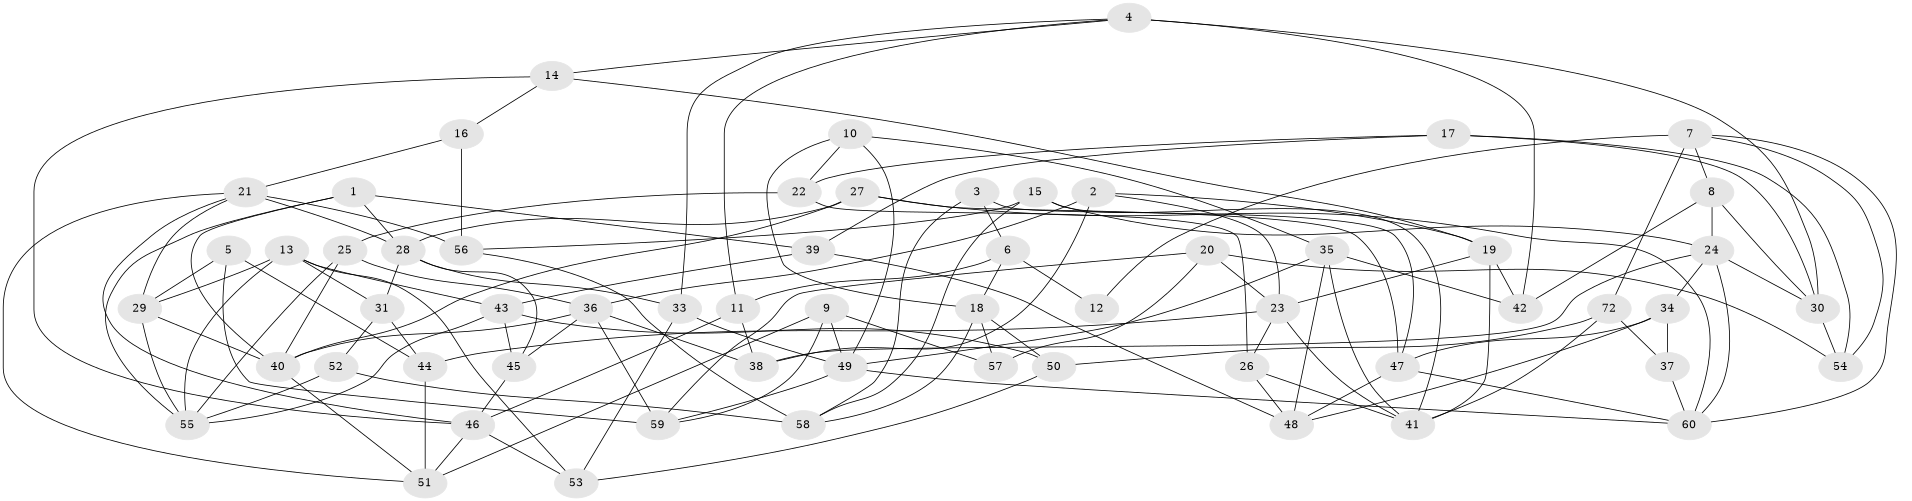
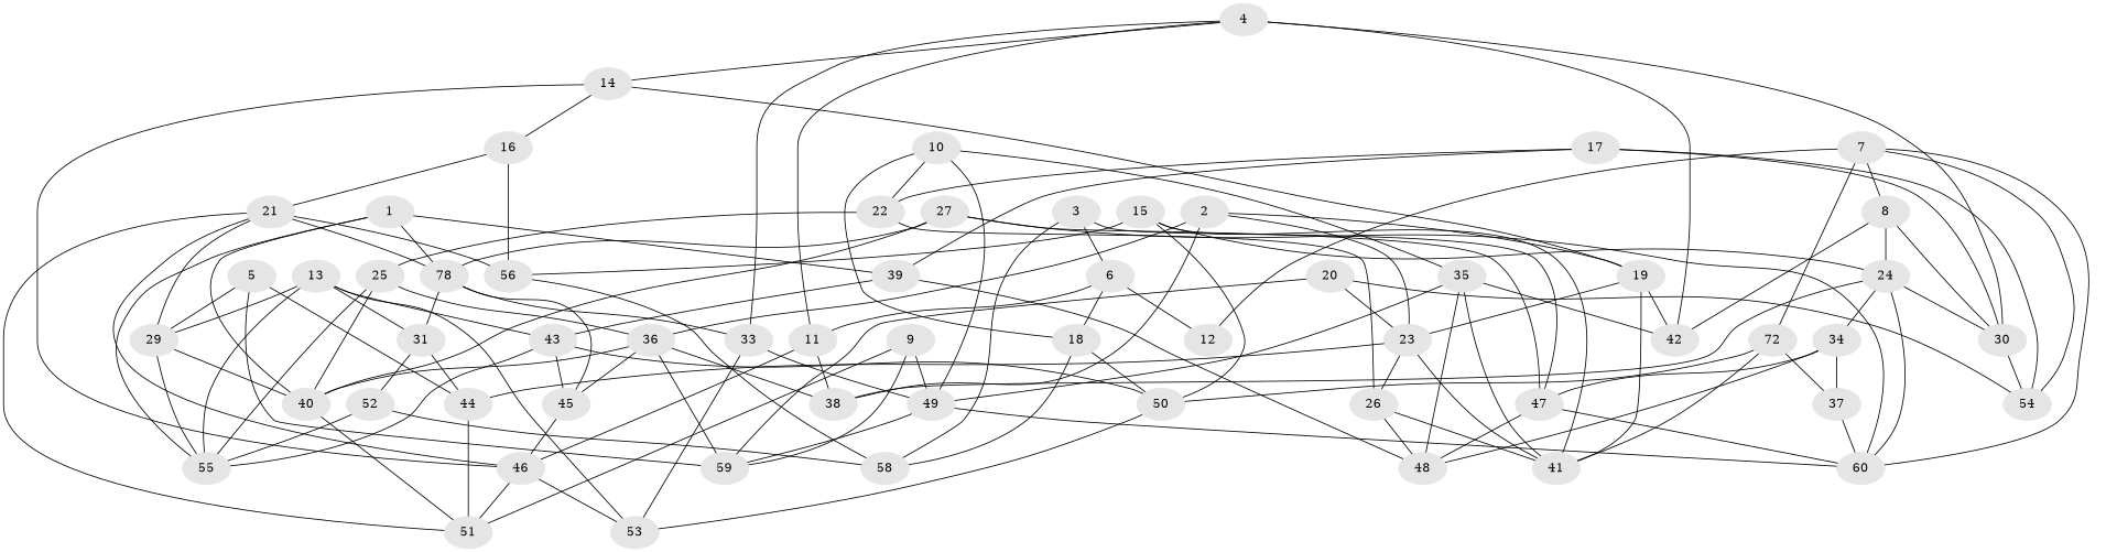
  graph {
    node [color=gray90 style=filled]
    edge [weight=1.0]
    1
-   28
+   28 [label=78]
    39
    40
    55
    33
    31
    45
    43
    48
    51
    2
    19
    23
    36
    38
    42
    41
    44
    26
    59
    3
    6
    47
    58
    11
    12
    18
    60
    4
    14
    30
    46
    16
    54
    49
    53
    5
    29
-   57
    50
    7
    8
    n44 [label=72]
    24
    37
    34
    9
    10
    22
    35
    25
    56
    21
    13
    52
    15
    17
    20
    27
    1 -- 28
    1 -- 39
    1 -- 40
    1 -- 55
    28 -- 33
    28 -- 31
    28 -- 45
    39 -- 43
    39 -- 48
    40 -- 51
    33 -- 49
    33 -- 53
    31 -- 44
    31 -- 52
    45 -- 46
    43 -- 55
    43 -- 45
    43 -- 50
    2 -- 19
    2 -- 23
    2 -- 36
    2 -- 38
    19 -- 23
    19 -- 42
    19 -- 41
    23 -- 41
    23 -- 44
    23 -- 26
    36 -- 40
    36 -- 45
    36 -- 38
    36 -- 59
    44 -- 51
    26 -- 48
    26 -- 41
    3 -- 6
    3 -- 47 [weight=2.0]
    3 -- 58
    6 -- 11
    6 -- 12
    6 -- 18
    47 -- 48
    47 -- 60
    11 -- 38
    11 -- 46
    18 -- 58
-   18 -- 57 [weight=2.0]
    18 -- 50
    4 -- 33
    4 -- 42
    4 -- 11
    4 -- 14
    4 -- 30 [weight=2.0]
    14 -- 19
    14 -- 46
    14 -- 16
    30 -- 54
    46 -- 51
    46 -- 53
    16 -- 56
    16 -- 21
    49 -- 59
    49 -- 60
    5 -- 44
    5 -- 59 [weight=2.0]
    5 -- 29
    29 -- 40
    29 -- 55
    50 -- 53
    7 -- 12 [weight=2.0]
    7 -- 60
    7 -- 54
    7 -- 8
    7 -- n44
    8 -- 42
    8 -- 30
    8 -- 24
    n44 -- 41
    n44 -- 50
    n44 -- 37
    24 -- 38
    24 -- 60
    24 -- 30
    24 -- 34
    37 -- 60
    34 -- 48
    34 -- 47
    34 -- 37
    9 -- 51
    9 -- 59
    9 -- 49
-   9 -- 57
    10 -- 18
    10 -- 49
    10 -- 22
    10 -- 35
    22 -- 26
    22 -- 25
    35 -- 48 [weight=2.0]
    35 -- 42
    35 -- 41
    35 -- 49
    25 -- 40
    25 -- 55
    25 -- 36
    56 -- 58
    21 -- 28
    21 -- 51
    21 -- 46
    21 -- 29
    21 -- 56
    13 -- 55
    13 -- 31
    13 -- 43
    13 -- 53
    13 -- 29 [weight=2.0]
    52 -- 55
    52 -- 58 [weight=2.0]
    15 -- 41
-   15 -- 58
+   15 -- 50
    15 -- 24
    15 -- 56
    17 -- 39
    17 -- 30
    17 -- 54
    17 -- 22
    20 -- 23
    20 -- 59
    20 -- 54
-   20 -- 57
    27 -- 28
    27 -- 40
    27 -- 47
    27 -- 60
  }
